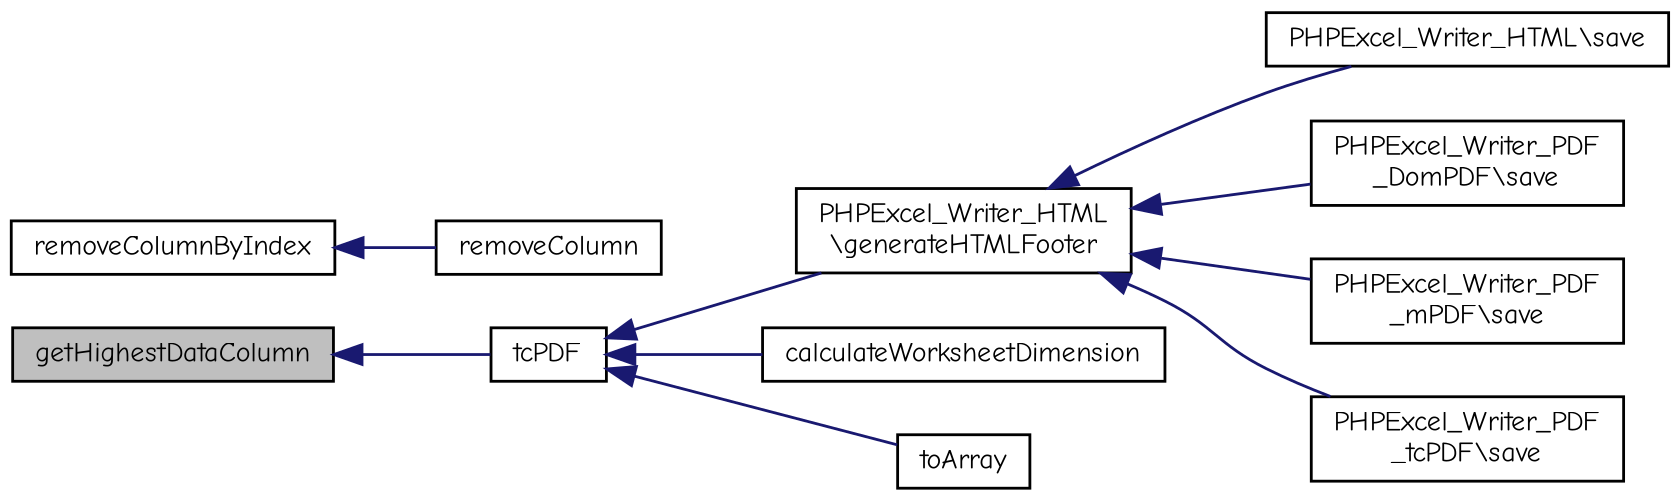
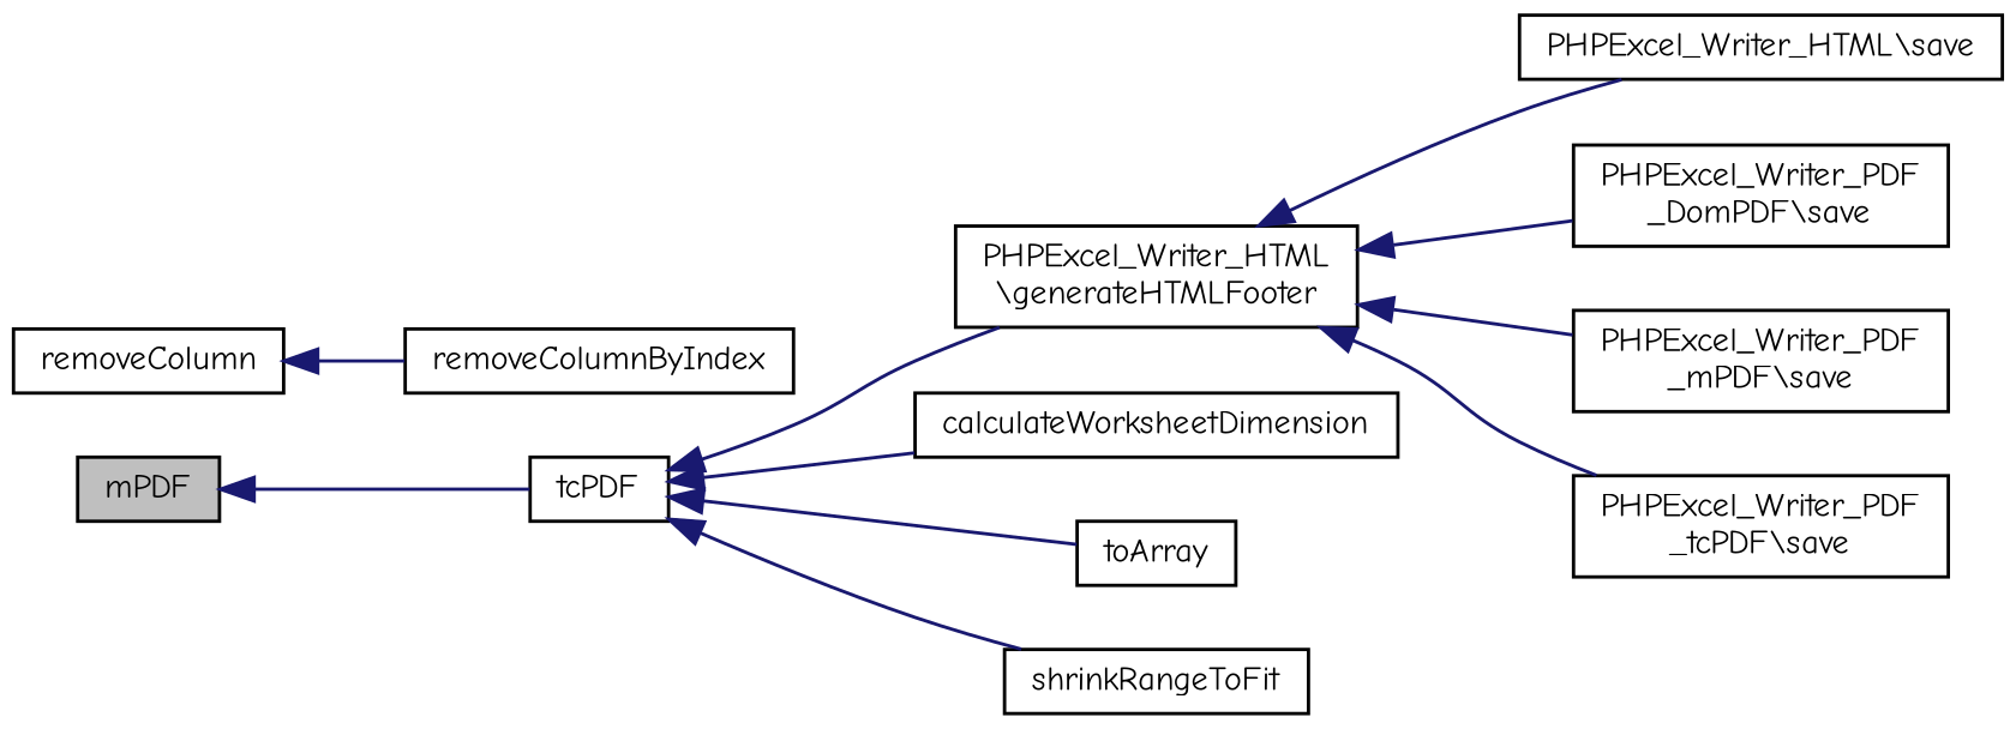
  digraph {
    fontname="Comic Neue"
    rankdir=LR
    node [color=black fillcolor=white fontname="Comic Neue" fontsize=10 shape=record style=filled]
    edge [color=midnightblue dir=back fontname="Comic Neue" fontsize=10 labelfontname=Helvetica labelfontsize=10 style=solid]
-   n1 [fillcolor=grey75 fontcolor=black height=0.2 label=getHighestDataColumn width=0.4]
+   n1 [fillcolor=grey75 fontcolor=black height=0.2 label=mPDF width=0.4]
    n2 [height=0.2 label=tcPDF width=0.4]
    n3 [height=0.2 label="PHPExcel_Writer_HTML\l\\generateHTMLFooter" width=0.4]
    n4 [height=0.2 label=calculateWorksheetDimension width=0.4]
    n5 [height=0.2 label=toArray width=0.4]
+   n6 [height=0.2 label=shrinkRangeToFit width=0.4]
    n7 [height=0.2 label=removeColumn width=0.4]
    n8 [height=0.2 label=removeColumnByIndex width=0.4]
    n9 [height=0.2 label="PHPExcel_Writer_HTML\\save" width=0.4]
    n10 [height=0.2 label="PHPExcel_Writer_PDF\l_DomPDF\\save" width=0.4]
    n11 [height=0.2 label="PHPExcel_Writer_PDF\l_mPDF\\save" width=0.4]
    n12 [height=0.2 label="PHPExcel_Writer_PDF\l_tcPDF\\save" width=0.4]
    n1 -> n2
    n2 -> n3
    n2 -> n4
    n2 -> n5
+   n2 -> n6
    n3 -> n9
    n3 -> n10
    n3 -> n11
    n3 -> n12
-   n8 -> n7
+   n7 -> n8
  }
